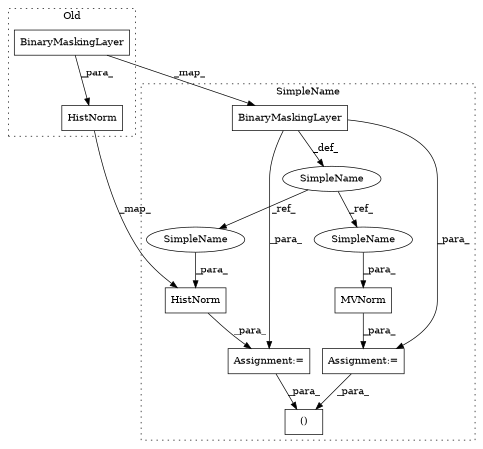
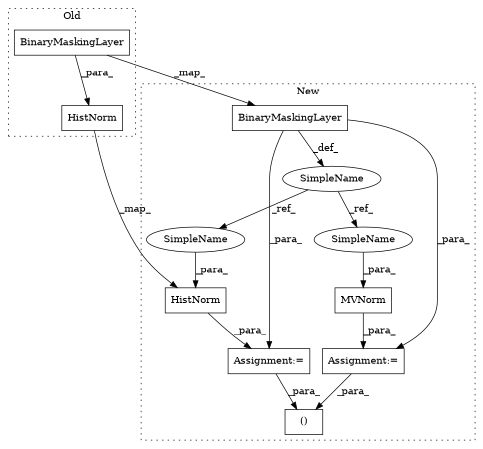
  digraph {
    node [a=32 l=12 shape=box]
    n1 [l="9,2" label=HistNorm s="1004,1133"]
    n2 [l="19,1" label=BinaryMaskingLayer s="1057,1092"]
    n3 [l="9,2" label=HistNorm s="1234,1339"]
    n4 [l="19,1" label=BinaryMaskingLayer s="1182,1217"]
    n5 [l="7,1" label=MVNorm s="1355,1374"]
    n6 [a=42 label=SimpleName s=1169 shape=ellipse]
    n7 [a=7 l=1 label="Assignment:=" s=1354]
    n8 [a=7 l=1 label="Assignment:=" s=1233]
    n9 [a=106 l=29 label="()" s=1429]
    n10 [a=42 label=SimpleName s=1362 shape=ellipse]
    n11 [a=42 label=SimpleName s=1287 shape=ellipse]
    subgraph cluster_1 {
      label=Old
      style=dotted
      n1
      n2
    }
    subgraph cluster_2 {
-     label=SimpleName
+     label=New
      style=dotted
      n3
      n4
      n5
      n6
      n7
      n8
      n9
      n10
      n11
    }
    n1 -> n3 [label=_map_]
    n2 -> n1 [label=_para_]
    n2 -> n4 [label=_map_]
    n3 -> n8 [label=_para_]
    n4 -> n6 [label=_def_]
    n4 -> n7 [label=_para_]
    n4 -> n8 [label=_para_]
    n5 -> n7 [label=_para_]
    n6 -> n10 [label=_ref_]
    n6 -> n11 [label=_ref_]
    n7 -> n9 [label=_para_]
    n8 -> n9 [label=_para_]
    n10 -> n5 [label=_para_]
    n11 -> n3 [label=_para_]
  }
